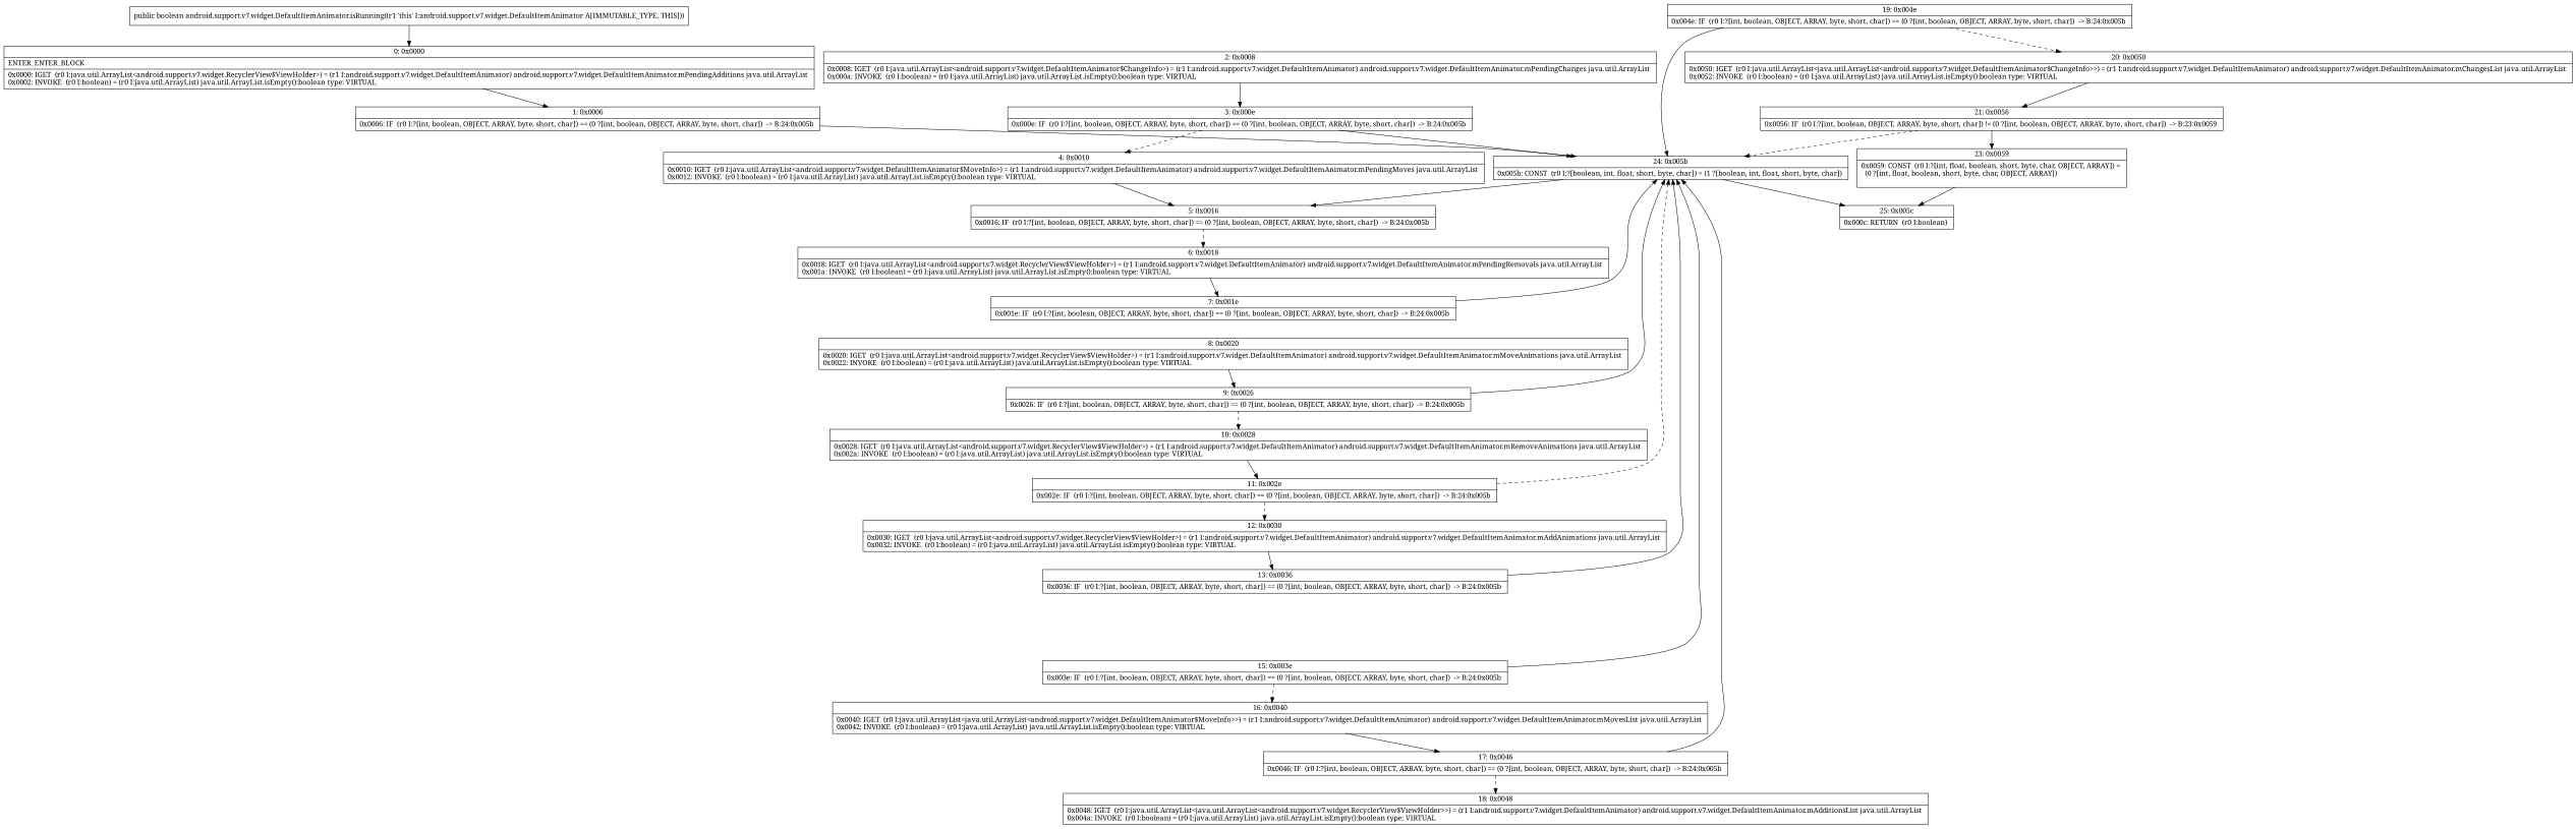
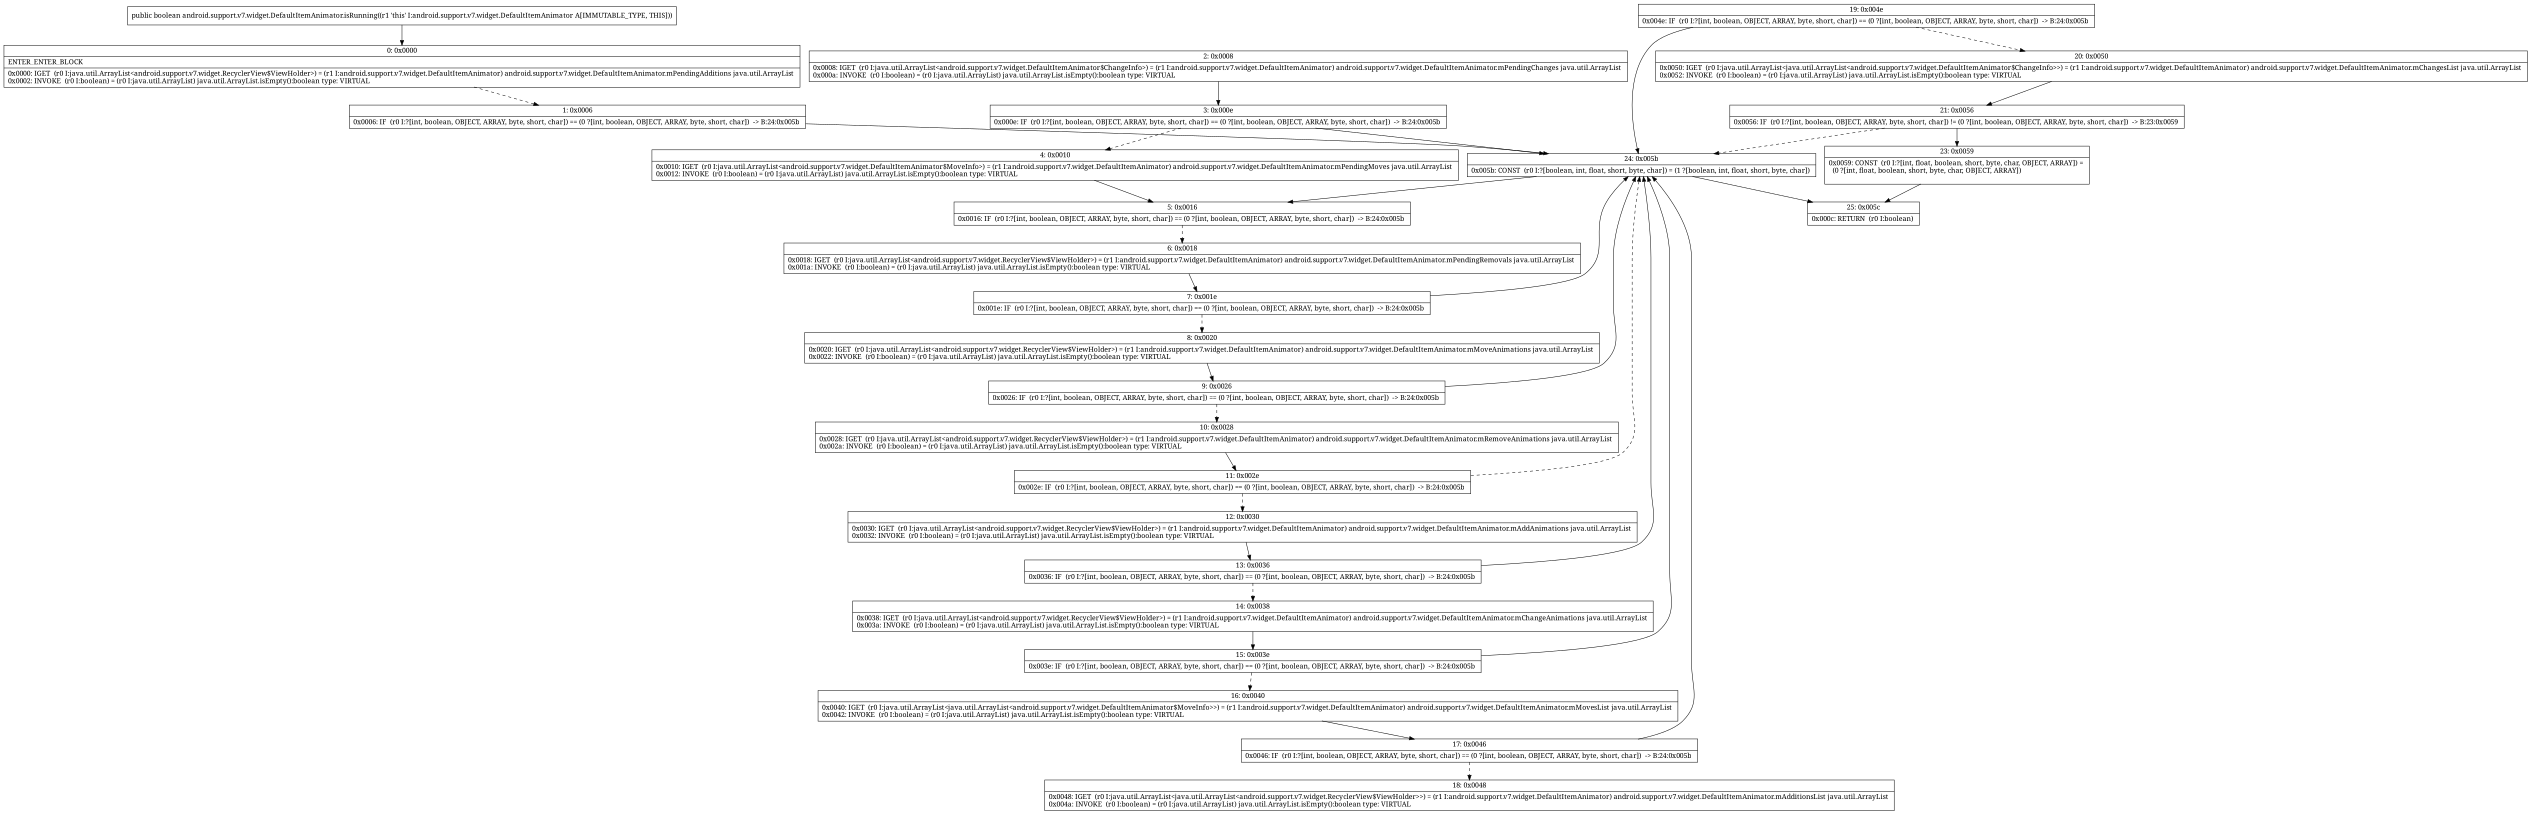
  digraph {
    fontname="Noto Serif"
    node [fontname="Noto Serif" shape=record]
    edge [fontname="Noto Serif"]
    n1 [label="{0\:\ 0x0000|ENTER_ENTER_BLOCK\l|0x0000: IGET  (r0 I:java.util.ArrayList\<android.support.v7.widget.RecyclerView$ViewHolder\>) = (r1 I:android.support.v7.widget.DefaultItemAnimator) android.support.v7.widget.DefaultItemAnimator.mPendingAdditions java.util.ArrayList \l0x0002: INVOKE  (r0 I:boolean) = (r0 I:java.util.ArrayList) java.util.ArrayList.isEmpty():boolean type: VIRTUAL \l}"]
    n2 [label="{1\:\ 0x0006|0x0006: IF  (r0 I:?[int, boolean, OBJECT, ARRAY, byte, short, char]) == (0 ?[int, boolean, OBJECT, ARRAY, byte, short, char])  \-\> B:24:0x005b \l}"]
    n3 [label="{24\:\ 0x005b|0x005b: CONST  (r0 I:?[boolean, int, float, short, byte, char]) = (1 ?[boolean, int, float, short, byte, char]) \l}"]
    n4 [label="{2\:\ 0x0008|0x0008: IGET  (r0 I:java.util.ArrayList\<android.support.v7.widget.DefaultItemAnimator$ChangeInfo\>) = (r1 I:android.support.v7.widget.DefaultItemAnimator) android.support.v7.widget.DefaultItemAnimator.mPendingChanges java.util.ArrayList \l0x000a: INVOKE  (r0 I:boolean) = (r0 I:java.util.ArrayList) java.util.ArrayList.isEmpty():boolean type: VIRTUAL \l}"]
    n5 [label="{3\:\ 0x000e|0x000e: IF  (r0 I:?[int, boolean, OBJECT, ARRAY, byte, short, char]) == (0 ?[int, boolean, OBJECT, ARRAY, byte, short, char])  \-\> B:24:0x005b \l}"]
    n6 [label="{5\:\ 0x0016|0x0016: IF  (r0 I:?[int, boolean, OBJECT, ARRAY, byte, short, char]) == (0 ?[int, boolean, OBJECT, ARRAY, byte, short, char])  \-\> B:24:0x005b \l}"]
    n7 [label="{25\:\ 0x005c|0x000c: RETURN  (r0 I:boolean) \l}"]
    n8 [label="{4\:\ 0x0010|0x0010: IGET  (r0 I:java.util.ArrayList\<android.support.v7.widget.DefaultItemAnimator$MoveInfo\>) = (r1 I:android.support.v7.widget.DefaultItemAnimator) android.support.v7.widget.DefaultItemAnimator.mPendingMoves java.util.ArrayList \l0x0012: INVOKE  (r0 I:boolean) = (r0 I:java.util.ArrayList) java.util.ArrayList.isEmpty():boolean type: VIRTUAL \l}"]
    n9 [label="{6\:\ 0x0018|0x0018: IGET  (r0 I:java.util.ArrayList\<android.support.v7.widget.RecyclerView$ViewHolder\>) = (r1 I:android.support.v7.widget.DefaultItemAnimator) android.support.v7.widget.DefaultItemAnimator.mPendingRemovals java.util.ArrayList \l0x001a: INVOKE  (r0 I:boolean) = (r0 I:java.util.ArrayList) java.util.ArrayList.isEmpty():boolean type: VIRTUAL \l}"]
    n10 [label="{7\:\ 0x001e|0x001e: IF  (r0 I:?[int, boolean, OBJECT, ARRAY, byte, short, char]) == (0 ?[int, boolean, OBJECT, ARRAY, byte, short, char])  \-\> B:24:0x005b \l}"]
    n11 [label="{8\:\ 0x0020|0x0020: IGET  (r0 I:java.util.ArrayList\<android.support.v7.widget.RecyclerView$ViewHolder\>) = (r1 I:android.support.v7.widget.DefaultItemAnimator) android.support.v7.widget.DefaultItemAnimator.mMoveAnimations java.util.ArrayList \l0x0022: INVOKE  (r0 I:boolean) = (r0 I:java.util.ArrayList) java.util.ArrayList.isEmpty():boolean type: VIRTUAL \l}"]
    n12 [label="{9\:\ 0x0026|0x0026: IF  (r0 I:?[int, boolean, OBJECT, ARRAY, byte, short, char]) == (0 ?[int, boolean, OBJECT, ARRAY, byte, short, char])  \-\> B:24:0x005b \l}"]
    n13 [label="{10\:\ 0x0028|0x0028: IGET  (r0 I:java.util.ArrayList\<android.support.v7.widget.RecyclerView$ViewHolder\>) = (r1 I:android.support.v7.widget.DefaultItemAnimator) android.support.v7.widget.DefaultItemAnimator.mRemoveAnimations java.util.ArrayList \l0x002a: INVOKE  (r0 I:boolean) = (r0 I:java.util.ArrayList) java.util.ArrayList.isEmpty():boolean type: VIRTUAL \l}"]
    n14 [label="{11\:\ 0x002e|0x002e: IF  (r0 I:?[int, boolean, OBJECT, ARRAY, byte, short, char]) == (0 ?[int, boolean, OBJECT, ARRAY, byte, short, char])  \-\> B:24:0x005b \l}"]
    n15 [label="{12\:\ 0x0030|0x0030: IGET  (r0 I:java.util.ArrayList\<android.support.v7.widget.RecyclerView$ViewHolder\>) = (r1 I:android.support.v7.widget.DefaultItemAnimator) android.support.v7.widget.DefaultItemAnimator.mAddAnimations java.util.ArrayList \l0x0032: INVOKE  (r0 I:boolean) = (r0 I:java.util.ArrayList) java.util.ArrayList.isEmpty():boolean type: VIRTUAL \l}"]
    n16 [label="{13\:\ 0x0036|0x0036: IF  (r0 I:?[int, boolean, OBJECT, ARRAY, byte, short, char]) == (0 ?[int, boolean, OBJECT, ARRAY, byte, short, char])  \-\> B:24:0x005b \l}"]
+   n17 [label="{14\:\ 0x0038|0x0038: IGET  (r0 I:java.util.ArrayList\<android.support.v7.widget.RecyclerView$ViewHolder\>) = (r1 I:android.support.v7.widget.DefaultItemAnimator) android.support.v7.widget.DefaultItemAnimator.mChangeAnimations java.util.ArrayList \l0x003a: INVOKE  (r0 I:boolean) = (r0 I:java.util.ArrayList) java.util.ArrayList.isEmpty():boolean type: VIRTUAL \l}"]
    n18 [label="{15\:\ 0x003e|0x003e: IF  (r0 I:?[int, boolean, OBJECT, ARRAY, byte, short, char]) == (0 ?[int, boolean, OBJECT, ARRAY, byte, short, char])  \-\> B:24:0x005b \l}"]
    n19 [label="{16\:\ 0x0040|0x0040: IGET  (r0 I:java.util.ArrayList\<java.util.ArrayList\<android.support.v7.widget.DefaultItemAnimator$MoveInfo\>\>) = (r1 I:android.support.v7.widget.DefaultItemAnimator) android.support.v7.widget.DefaultItemAnimator.mMovesList java.util.ArrayList \l0x0042: INVOKE  (r0 I:boolean) = (r0 I:java.util.ArrayList) java.util.ArrayList.isEmpty():boolean type: VIRTUAL \l}"]
    n20 [label="{17\:\ 0x0046|0x0046: IF  (r0 I:?[int, boolean, OBJECT, ARRAY, byte, short, char]) == (0 ?[int, boolean, OBJECT, ARRAY, byte, short, char])  \-\> B:24:0x005b \l}"]
    n21 [label="{18\:\ 0x0048|0x0048: IGET  (r0 I:java.util.ArrayList\<java.util.ArrayList\<android.support.v7.widget.RecyclerView$ViewHolder\>\>) = (r1 I:android.support.v7.widget.DefaultItemAnimator) android.support.v7.widget.DefaultItemAnimator.mAdditionsList java.util.ArrayList \l0x004a: INVOKE  (r0 I:boolean) = (r0 I:java.util.ArrayList) java.util.ArrayList.isEmpty():boolean type: VIRTUAL \l}"]
    n22 [label="{19\:\ 0x004e|0x004e: IF  (r0 I:?[int, boolean, OBJECT, ARRAY, byte, short, char]) == (0 ?[int, boolean, OBJECT, ARRAY, byte, short, char])  \-\> B:24:0x005b \l}"]
    n23 [label="{20\:\ 0x0050|0x0050: IGET  (r0 I:java.util.ArrayList\<java.util.ArrayList\<android.support.v7.widget.DefaultItemAnimator$ChangeInfo\>\>) = (r1 I:android.support.v7.widget.DefaultItemAnimator) android.support.v7.widget.DefaultItemAnimator.mChangesList java.util.ArrayList \l0x0052: INVOKE  (r0 I:boolean) = (r0 I:java.util.ArrayList) java.util.ArrayList.isEmpty():boolean type: VIRTUAL \l}"]
    n24 [label="{21\:\ 0x0056|0x0056: IF  (r0 I:?[int, boolean, OBJECT, ARRAY, byte, short, char]) != (0 ?[int, boolean, OBJECT, ARRAY, byte, short, char])  \-\> B:23:0x0059 \l}"]
    n25 [label="{23\:\ 0x0059|0x0059: CONST  (r0 I:?[int, float, boolean, short, byte, char, OBJECT, ARRAY]) = \l  (0 ?[int, float, boolean, short, byte, char, OBJECT, ARRAY])\l \l}"]
    n26 [label="{public boolean android.support.v7.widget.DefaultItemAnimator.isRunning((r1 'this' I:android.support.v7.widget.DefaultItemAnimator A[IMMUTABLE_TYPE, THIS])) }"]
-   n1 -> n2
+   n1 -> n2 [style=dashed]
    n2 -> n3
    n3 -> n6
    n3 -> n7
    n4 -> n5
    n5 -> n3
    n5 -> n8 [style=dashed]
    n6 -> n9 [style=dashed]
    n8 -> n6
    n9 -> n10
    n10 -> n3
+   n10 -> n11 [style=dashed]
    n11 -> n12
    n12 -> n3
    n12 -> n13 [style=dashed]
    n13 -> n14
    n14 -> n3 [style=dashed]
    n14 -> n15 [style=dashed]
    n15 -> n16
    n16 -> n3
+   n16 -> n17 [style=dashed]
+   n17 -> n18
    n18 -> n3
    n18 -> n19 [style=dashed]
    n19 -> n20
    n20 -> n3
    n20 -> n21 [style=dashed]
    n22 -> n3
    n22 -> n23 [style=dashed]
    n23 -> n24
    n24 -> n3 [style=dashed]
    n24 -> n25
    n25 -> n7
    n26 -> n1
  }
